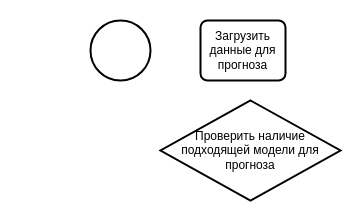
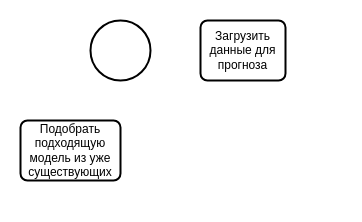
  <mxCell id="0" />
  <mxCell id="1" parent="0" />
  <mxCell id="2" value="" style="strokeWidth=2;html=1;shape=mxgraph.flowchart.start_2;whiteSpace=wrap;" vertex="1" parent="1"><mxGeometry x="90" y="20" width="60" height="60" as="geometry" /></mxCell>
  <mxCell id="3" value="Загрузить данные для прогноза" style="rounded=1;whiteSpace=wrap;html=1;absoluteArcSize=1;arcSize=14;strokeWidth=2;" vertex="1" parent="1"><mxGeometry x="200" y="20" width="85" height="60" as="geometry" /></mxCell>
- <mxCell id="5" value="Проверить наличие подходящей модели для прогноза" style="strokeWidth=2;html=1;shape=mxgraph.flowchart.decision;whiteSpace=wrap;" vertex="1" parent="1"><mxGeometry x="160" y="100" width="180" height="100" as="geometry" /></mxCell>
+ <mxCell id="4" value="Подобрать подходящую модель из уже существующих" style="rounded=1;whiteSpace=wrap;html=1;absoluteArcSize=1;arcSize=14;strokeWidth=2;" vertex="1" parent="1"><mxGeometry x="20" y="120" width="100" height="60" as="geometry" /></mxCell>
